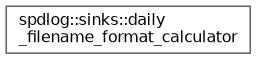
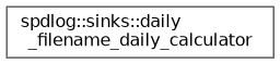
  digraph {
    rankdir=LR
-   n1 [color=grey40 fillcolor=white fontname=Helvetica fontsize=10 height=0.2 label="spdlog::sinks::daily\l_filename_format_calculator" shape=box style=filled width=0.4]
+   n1 [color=grey40 fillcolor=white fontname=Helvetica fontsize=10 height=0.2 label="spdlog::sinks::daily\l_filename_daily_calculator" shape=box style=filled width=0.4]
  }
